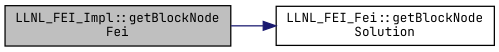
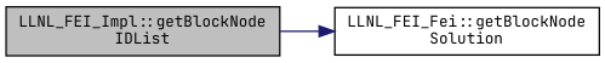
  digraph {
    rankdir=LR
    fontname="JetBrains Mono"
    node [color=black fontname="JetBrains Mono" fontsize=10 shape=record style=filled]
-   n1 [fillcolor=grey75 fontcolor=black height=0.2 label="LLNL_FEI_Impl::getBlockNode\lFei" width=0.4]
+   n1 [fillcolor=grey75 fontcolor=black height=0.2 label="LLNL_FEI_Impl::getBlockNode\lIDList" width=0.4]
    n2 [fillcolor=white height=0.2 label="LLNL_FEI_Fei::getBlockNode\lSolution" width=0.4]
    n1 -> n2 [color=midnightblue fontname="JetBrains Mono" fontsize=10 labelfontname=Helvetica labelfontsize=10 style=solid]
  }
